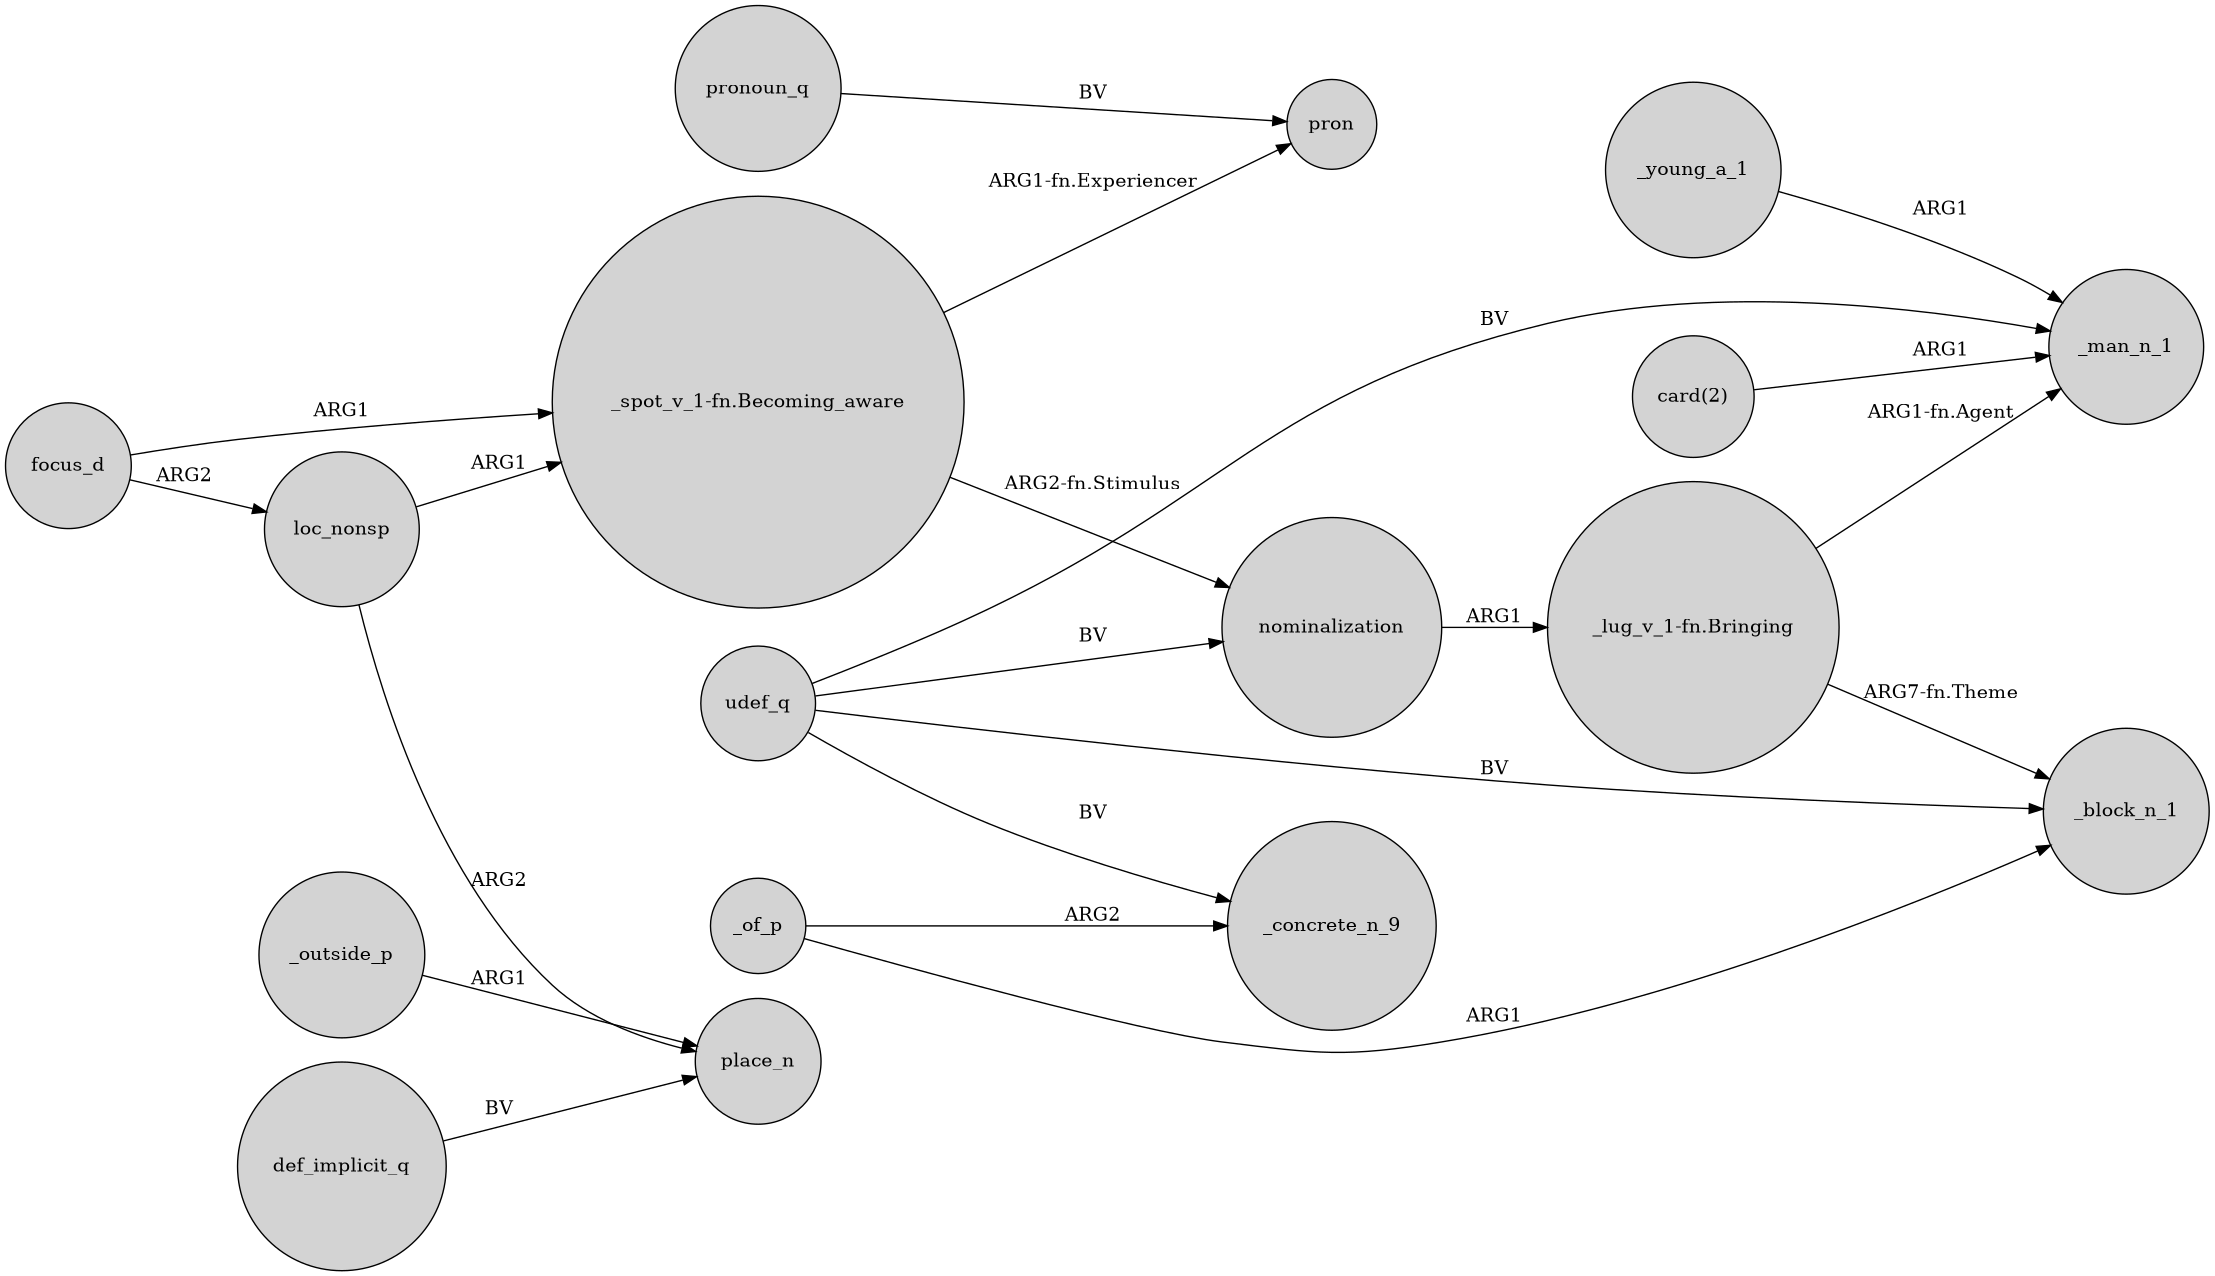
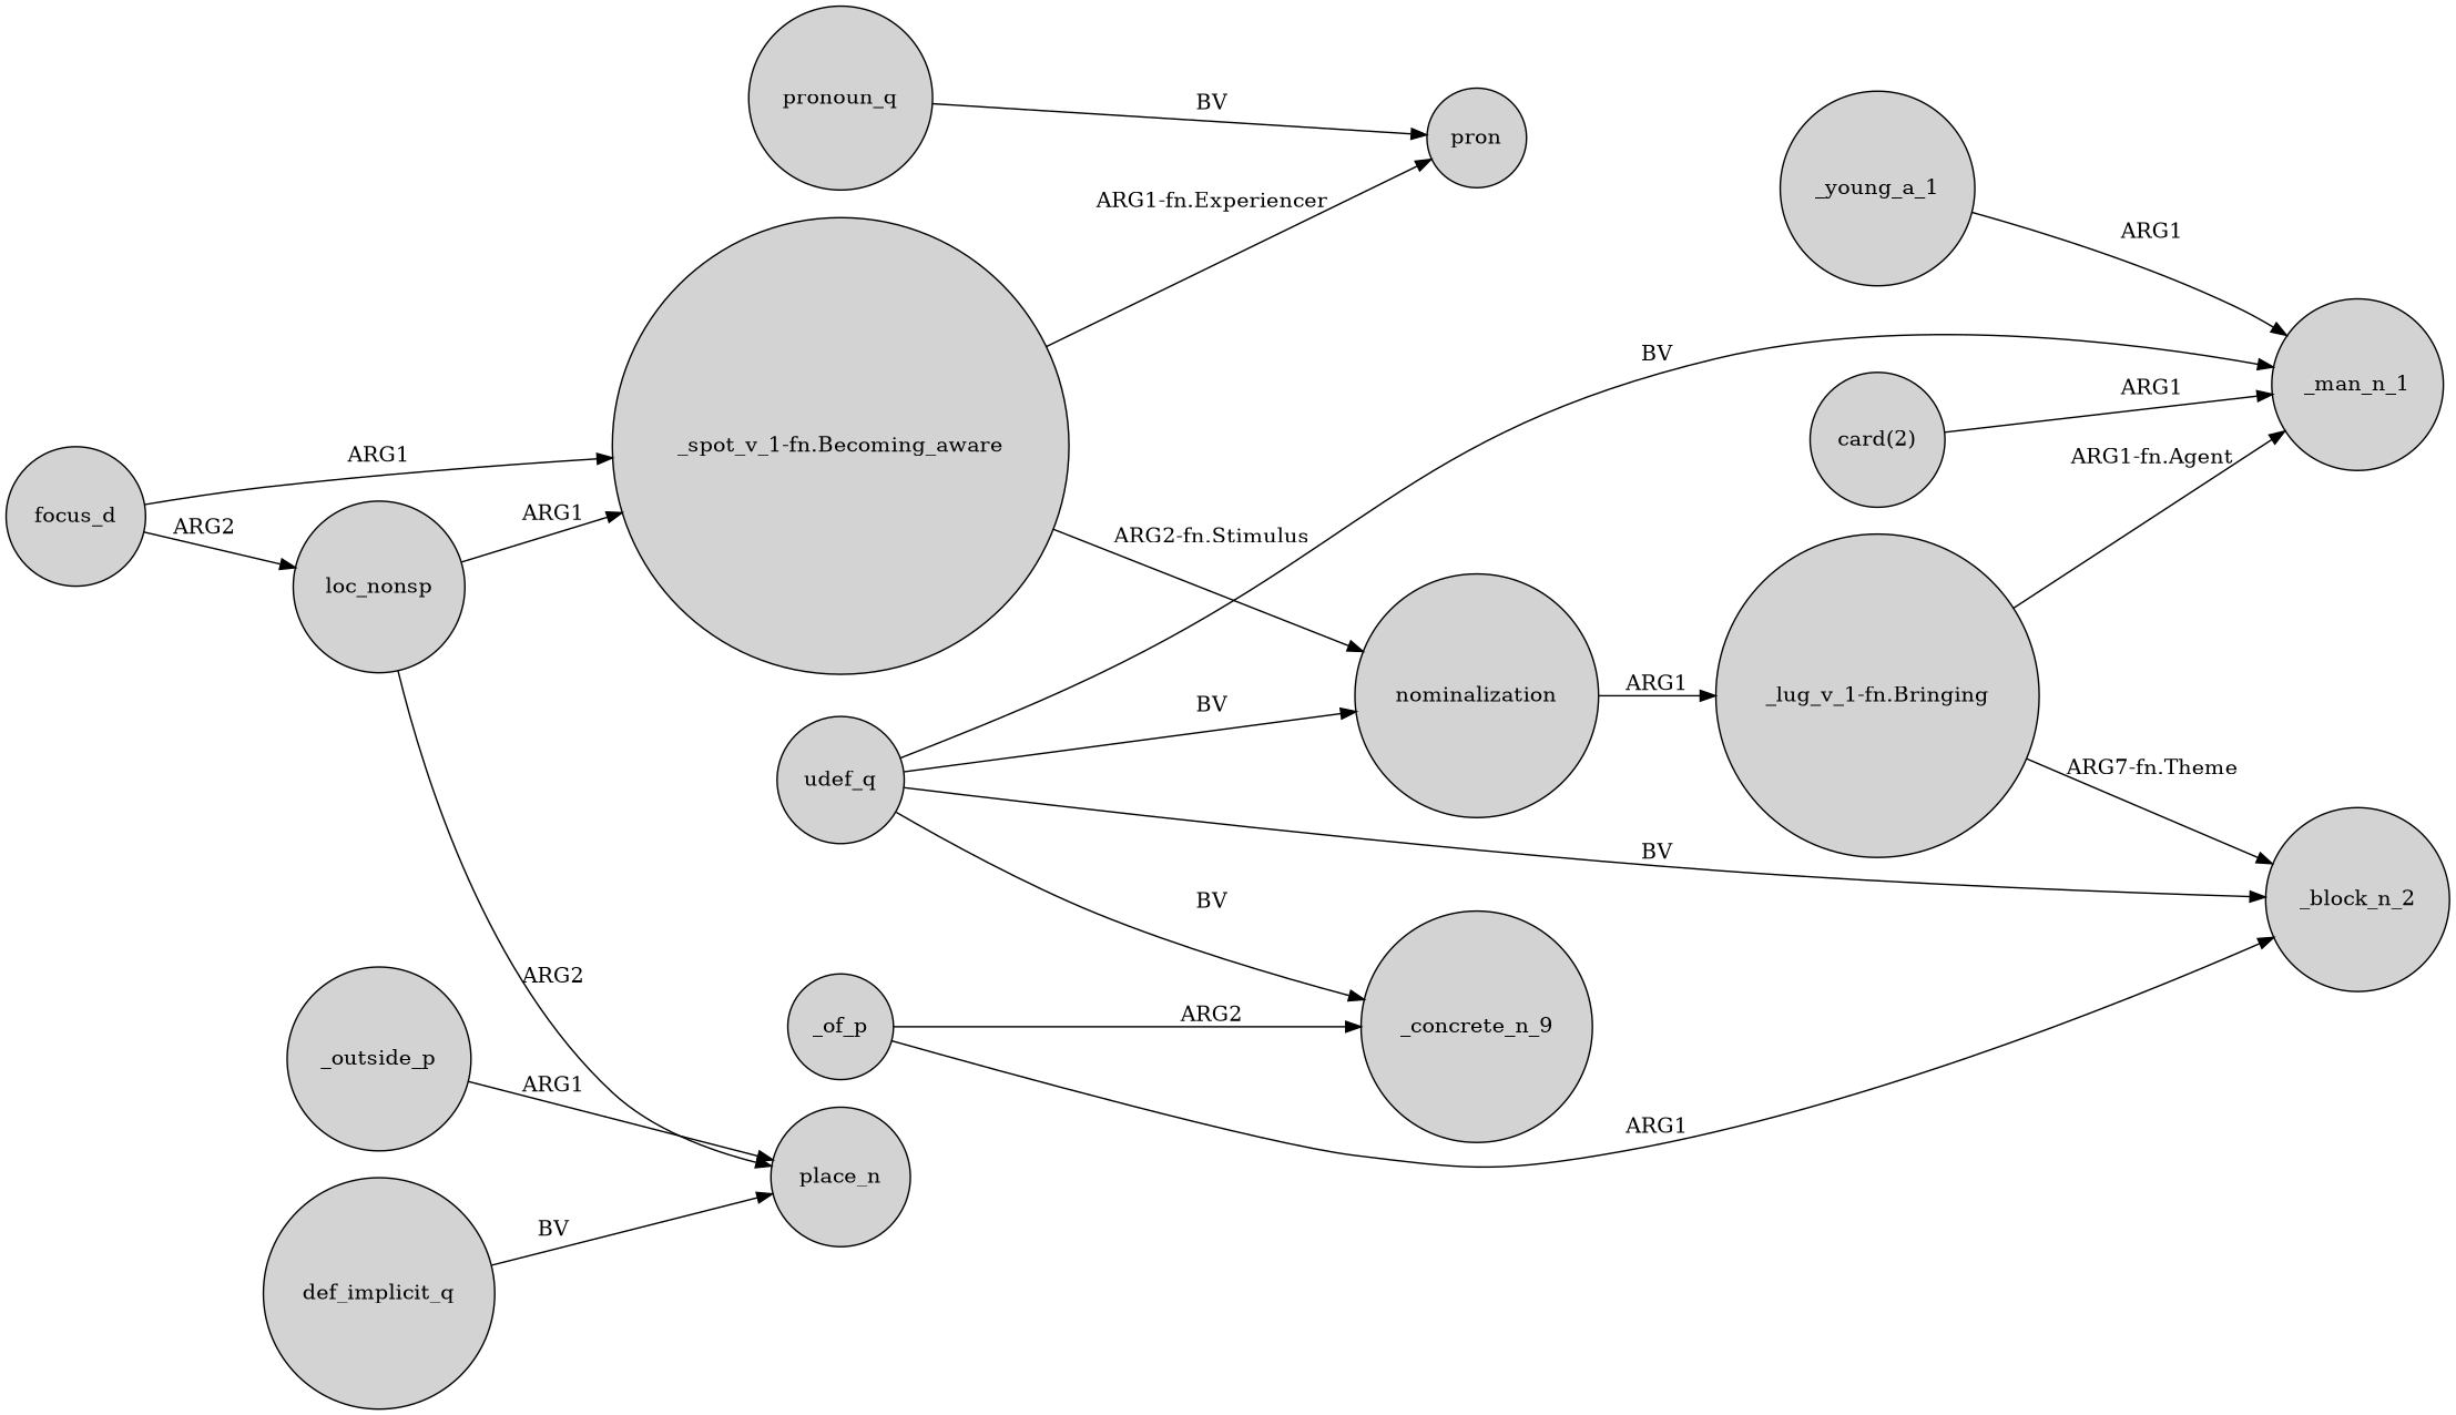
  digraph {
    rankdir=LR
    node [shape=circle style=filled]
    focus_d
    loc_nonsp
    "_spot_v_1-fn.Becoming_aware"
    place_n
    pron
    nominalization
    "_lug_v_1-fn.Bringing"
    _man_n_1
-   _block_n_1
+   _block_n_1 [label=_block_n_2]
    _outside_p
    def_implicit_q
    pronoun_q
    udef_q
    n14 [label=_concrete_n_9]
    _of_p
    "card(2)"
    _young_a_1
    focus_d -> loc_nonsp [label=ARG2]
    focus_d -> "_spot_v_1-fn.Becoming_aware" [label=ARG1]
    loc_nonsp -> "_spot_v_1-fn.Becoming_aware" [label=ARG1]
    loc_nonsp -> place_n [label=ARG2]
    "_spot_v_1-fn.Becoming_aware" -> pron [label="ARG1-fn.Experiencer"]
    "_spot_v_1-fn.Becoming_aware" -> nominalization [label="ARG2-fn.Stimulus"]
    nominalization -> "_lug_v_1-fn.Bringing" [label=ARG1]
    "_lug_v_1-fn.Bringing" -> _man_n_1 [label="ARG1-fn.Agent"]
    "_lug_v_1-fn.Bringing" -> _block_n_1 [label="ARG7-fn.Theme"]
    _outside_p -> place_n [label=ARG1]
    def_implicit_q -> place_n [label=BV]
    pronoun_q -> pron [label=BV]
    udef_q -> nominalization [label=BV]
    udef_q -> _man_n_1 [label=BV]
    udef_q -> _block_n_1 [label=BV]
    udef_q -> n14 [label=BV]
    _of_p -> _block_n_1 [label=ARG1]
    _of_p -> n14 [label=ARG2]
    "card(2)" -> _man_n_1 [label=ARG1]
    _young_a_1 -> _man_n_1 [label=ARG1]
  }
